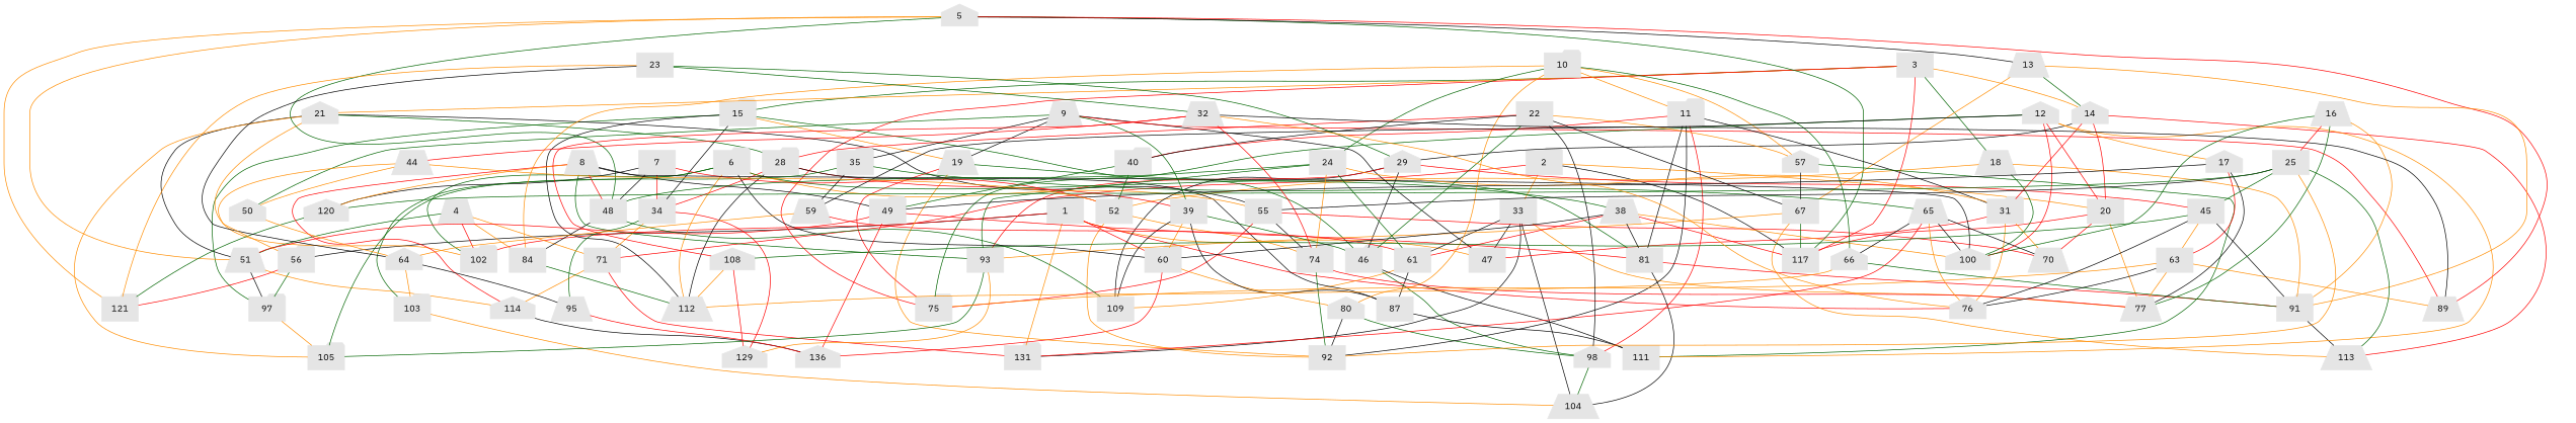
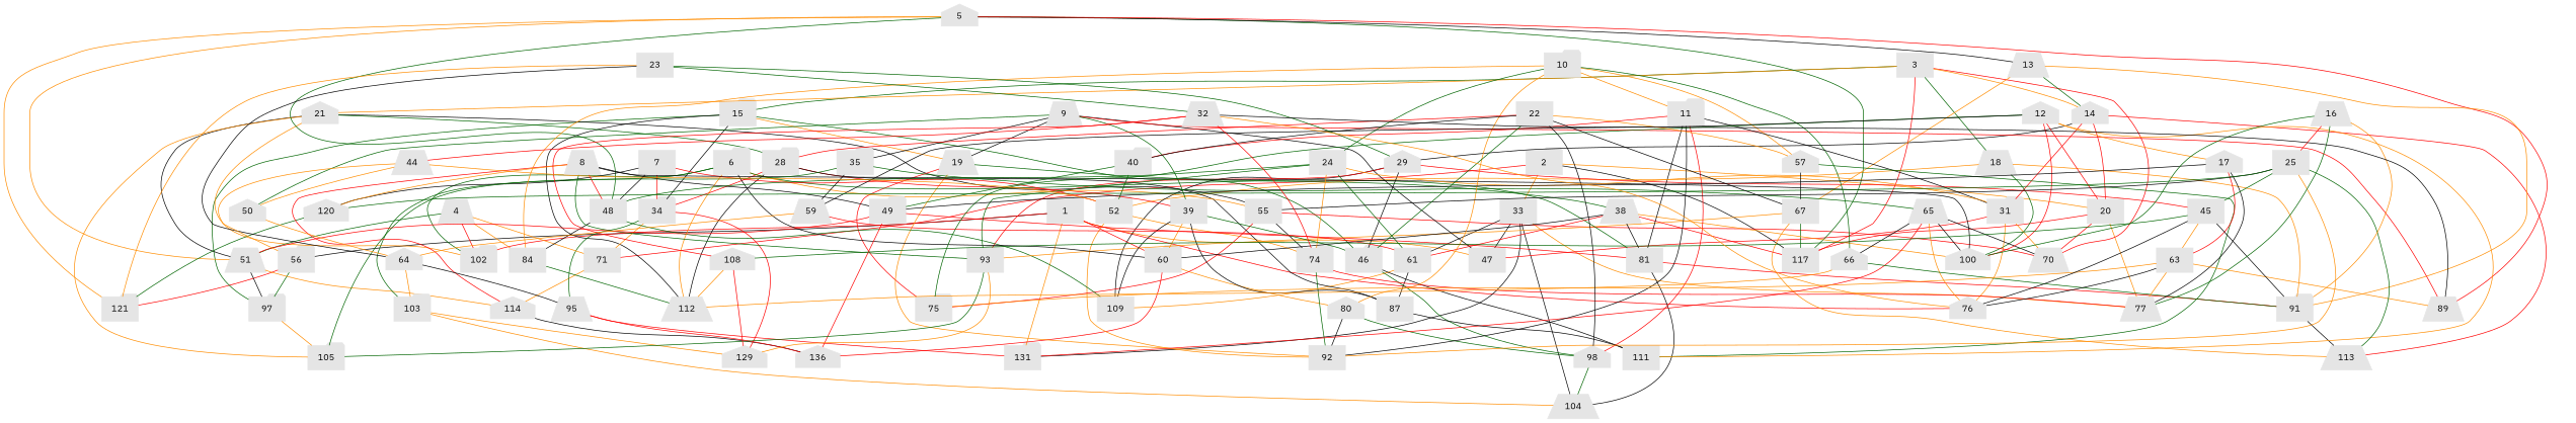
  graph {
    fontname="IBM Plex Sans"
    node [color=gray90 fontname="IBM Plex Sans" shape=folder style=filled]
    edge [color=darkorange fontname="IBM Plex Sans"]
    1 [super="+36"]
    47 [shape=box]
    56
    60 [super="+135"]
    76 [shape=house super="+122"]
    102
    131
    121
    97
    80 [shape=house]
    136 [shape=house]
    20 [shape=box super="+37"]
    117 [shape=box super="+138"]
    77 [shape=trapezium super="+79"]
    70 [shape=trapezium]
    2
    33 [shape=box super="+43"]
    71 [shape=box]
    61 [shape=box super="+125"]
    104 [shape=trapezium]
    114 [shape=house]
    3 [shape=box super="+137"]
    14 [shape=house super="+73"]
    15 [super="+116"]
    18 [shape=trapezium]
    21 [shape=house super="+82"]
    75 [super="+90"]
    31 [super="+54"]
    29 [shape=house super="+58"]
    113 [shape=trapezium]
    112 [shape=trapezium super="+139"]
    34 [super="+86"]
    19 [shape=trapezium super="+119"]
    46 [super="+72"]
    52 [super="+62"]
    100 [shape=house super="+110"]
    91 [super="+99"]
    51 [shape=trapezium super="+53"]
    55 [shape=box super="+78"]
    28 [super="+88"]
    105
    4 [shape=trapezium]
    84 [shape=box]
    5 [shape=house super="+42"]
    13 [shape=trapezium]
    48 [shape=box super="+94"]
    89 [shape=trapezium]
    67 [shape=box super="+126"]
    109 [shape=box]
    6 [super="+133"]
    81 [shape=box super="+128"]
    103
    74 [super="+83"]
    129 [shape=house]
    95 [shape=trapezium]
    7 [shape=box]
    120 [shape=house]
    92 [shape=box super="+107"]
    8 [shape=trapezium super="+127"]
    49 [super="+69"]
    93 [super="+101"]
    9 [shape=trapezium super="+123"]
    35
    39 [shape=box super="+118"]
    50 [shape=house]
    38 [shape=trapezium super="+132"]
    59 [shape=trapezium]
    65 [shape=trapezium super="+68"]
    87 [shape=box]
    64 [shape=house super="+106"]
    10 [super="+30"]
    11 [super="+124"]
    24 [shape=box super="+41"]
    57 [shape=house]
    66 [shape=house]
    40
    98 [shape=house super="+134"]
    111 [shape=box]
    12 [shape=house super="+27"]
    17 [shape=house]
    63 [shape=box super="+96"]
    45 [shape=box super="+130"]
    25 [shape=box super="+26"]
    16 [shape=trapezium]
    22 [shape=box super="+85"]
    23 [shape=box]
    32 [shape=trapezium super="+115"]
    44 [shape=trapezium]
    108 [shape=house]
    1 -- 47
    1 -- 56 [color=black]
    1 -- 60 [color=red]
    1 -- 76 [color=red]
    1 -- 102 [color=red]
    1 -- 131
    56 -- 121 [color=red]
    56 -- 97 [color=darkgreen]
    60 -- 80
    60 -- 136 [color=red]
    97 -- 105
    80 -- 92 [color=black]
    80 -- 98 [color=darkgreen]
    20 -- 117 [color=red]
    20 -- 77
    20 -- 70 [color=red]
    2 -- 20
    2 -- 117 [color=black]
    2 -- 33
    2 -- 71 [color=red]
    33 -- 47 [color=black]
    33 -- 131 [color=black]
    33 -- 77
    33 -- 61 [color=black]
    33 -- 104 [color=black]
    71 -- 114
    61 -- 109
    61 -- 87 [color=black]
    114 -- 136 [color=black]
    3 -- 117 [color=red]
    3 -- 14
    3 -- 15 [color=darkgreen]
    3 -- 18 [color=darkgreen]
    3 -- 21
-   3 -- 75 [color=red]
+   3 -- 70 [color=red]
    14 -- 20 [color=red]
    14 -- 31 [color=red]
    14 -- 29 [color=black]
    14 -- 113 [color=red]
    15 -- 97 [color=darkgreen]
    15 -- 112 [color=black]
    15 -- 34 [color=black]
    15 -- 19
    15 -- 46 [color=darkgreen]
    18 -- 52
    18 -- 100 [color=darkgreen]
    18 -- 91
    21 -- 102
    21 -- 51 [color=black]
    21 -- 55 [color=black]
    21 -- 28 [color=darkgreen]
    21 -- 105
    31 -- 47 [color=red]
    31 -- 76
    31 -- 70
    29 -- 46 [color=black]
    29 -- 109 [color=black]
    29 -- 93 [color=red]
    29 -- 45 [color=red]
    34 -- 71
    34 -- 129 [color=red]
    34 -- 95 [color=darkgreen]
    19 -- 75 [color=red weight=2]
    19 -- 92
    19 -- 38 [color=darkgreen]
    46 -- 98 [color=darkgreen]
    46 -- 111 [color=black]
    52 -- 74
    52 -- 92
    91 -- 113 [color=black]
    51 -- 97 [color=black]
    51 -- 114
    55 -- 70 [color=red]
    55 -- 75 [color=red]
    55 -- 74 [color=black]
    28 -- 112 [color=black]
    28 -- 34 [color=red]
    28 -- 39 [color=red]
    28 -- 87 [color=black]
    4 -- 102 [color=red]
    4 -- 71
    4 -- 51 [color=darkgreen]
    4 -- 84
    84 -- 112 [color=darkgreen]
    5 -- 121
    5 -- 117 [color=darkgreen]
    5 -- 51
    5 -- 13 [color=black]
    5 -- 48 [color=darkgreen]
    5 -- 89 [color=red]
    13 -- 14 [color=darkgreen]
    13 -- 91
    13 -- 67
    48 -- 84 [color=black]
    48 -- 109 [color=darkgreen]
    67 -- 117 [color=darkgreen]
    67 -- 113
    67 -- 93
    6 -- 60 [color=black]
    6 -- 102 [color=darkgreen]
    6 -- 112
    6 -- 55
    6 -- 81 [color=darkgreen]
    6 -- 103 [color=darkgreen]
    81 -- 104 [color=black]
    81 -- 91 [color=red]
    103 -- 104
+   103 -- 129
    74 -- 77 [color=red]
    74 -- 92 [color=darkgreen]
-   71 -- 131 [color=red]
+   95 -- 131 [color=red]
    95 -- 136 [color=red]
    7 -- 34 [color=red]
    7 -- 52 [color=red]
    7 -- 48 [color=black]
    7 -- 120 [color=black]
    120 -- 121 [color=darkgreen]
    8 -- 114 [color=red]
    8 -- 100 [color=black]
    8 -- 48 [color=red]
    8 -- 120
    8 -- 49 [color=black]
    8 -- 93 [color=darkgreen]
    49 -- 136 [color=red]
    49 -- 51 [color=red]
    49 -- 81 [color=red]
    93 -- 105 [color=darkgreen]
    93 -- 129
    9 -- 47 [color=black]
    9 -- 19 [color=black]
    9 -- 89 [color=red]
    9 -- 35 [color=black]
    9 -- 39 [color=darkgreen]
    9 -- 50 [color=darkgreen]
    35 -- 105 [color=darkgreen]
    35 -- 59 [color=black]
    35 -- 65 [color=darkgreen]
    39 -- 60
    39 -- 46 [color=darkgreen]
    39 -- 109 [color=black]
    39 -- 87 [color=black]
    50 -- 64 [weight=2]
    38 -- 60 [color=black]
    38 -- 117 [color=red]
    38 -- 61 [color=red]
    38 -- 100
    38 -- 81 [color=black]
    59 -- 61 [color=red]
    59 -- 64
    65 -- 76
    65 -- 131 [color=red]
    65 -- 70 [color=black]
    65 -- 100 [color=black]
    65 -- 66 [color=black]
    87 -- 111 [color=black]
    64 -- 103
    64 -- 95 [color=black]
    10 -- 80
    10 -- 84
    10 -- 11
    10 -- 24 [color=darkgreen]
    10 -- 57
    10 -- 66 [color=darkgreen]
    11 -- 31 [color=black]
    11 -- 81 [color=black]
    11 -- 92 [color=black]
    11 -- 40 [color=red]
    11 -- 98 [color=red]
    24 -- 61 [color=darkgreen]
    24 -- 31
    24 -- 48 [color=darkgreen]
    24 -- 74
    24 -- 93 [color=darkgreen]
    57 -- 67 [color=black]
    57 -- 111 [color=darkgreen]
    66 -- 112
    66 -- 91 [color=darkgreen]
    40 -- 52 [color=darkgreen]
    40 -- 49 [color=darkgreen]
    98 -- 104 [color=darkgreen]
    12 -- 20 [color=red]
    12 -- 75 [color=darkgreen]
    12 -- 100 [color=red]
    12 -- 59 [color=black]
    12 -- 111
    12 -- 17
    17 -- 77 [color=black]
    17 -- 49 [color=black]
    17 -- 63 [color=red]
    63 -- 76 [color=black]
    63 -- 77
    63 -- 75
    63 -- 89
    45 -- 76 [color=black]
    45 -- 91 [color=black]
    45 -- 63
    45 -- 108 [color=darkgreen]
    25 -- 113 [color=darkgreen]
    25 -- 55 [color=black]
    25 -- 120 [color=darkgreen]
    25 -- 92
    25 -- 45 [color=darkgreen]
    16 -- 77 [color=darkgreen]
    16 -- 100 [color=darkgreen]
    16 -- 91
    16 -- 25 [color=red]
    22 -- 46 [color=darkgreen]
    22 -- 28 [color=red]
    22 -- 67 [color=black]
    22 -- 57
    22 -- 40 [color=black]
    22 -- 98 [color=black]
    23 -- 121
    23 -- 29 [color=darkgreen]
    23 -- 64 [color=black]
    23 -- 32 [color=darkgreen]
    32 -- 76
    32 -- 89 [color=black]
    32 -- 74 [color=red]
    32 -- 44 [color=red]
    32 -- 108 [color=red]
    44 -- 56
    44 -- 52
    44 -- 50
    108 -- 112
    108 -- 129 [color=red]
  }
